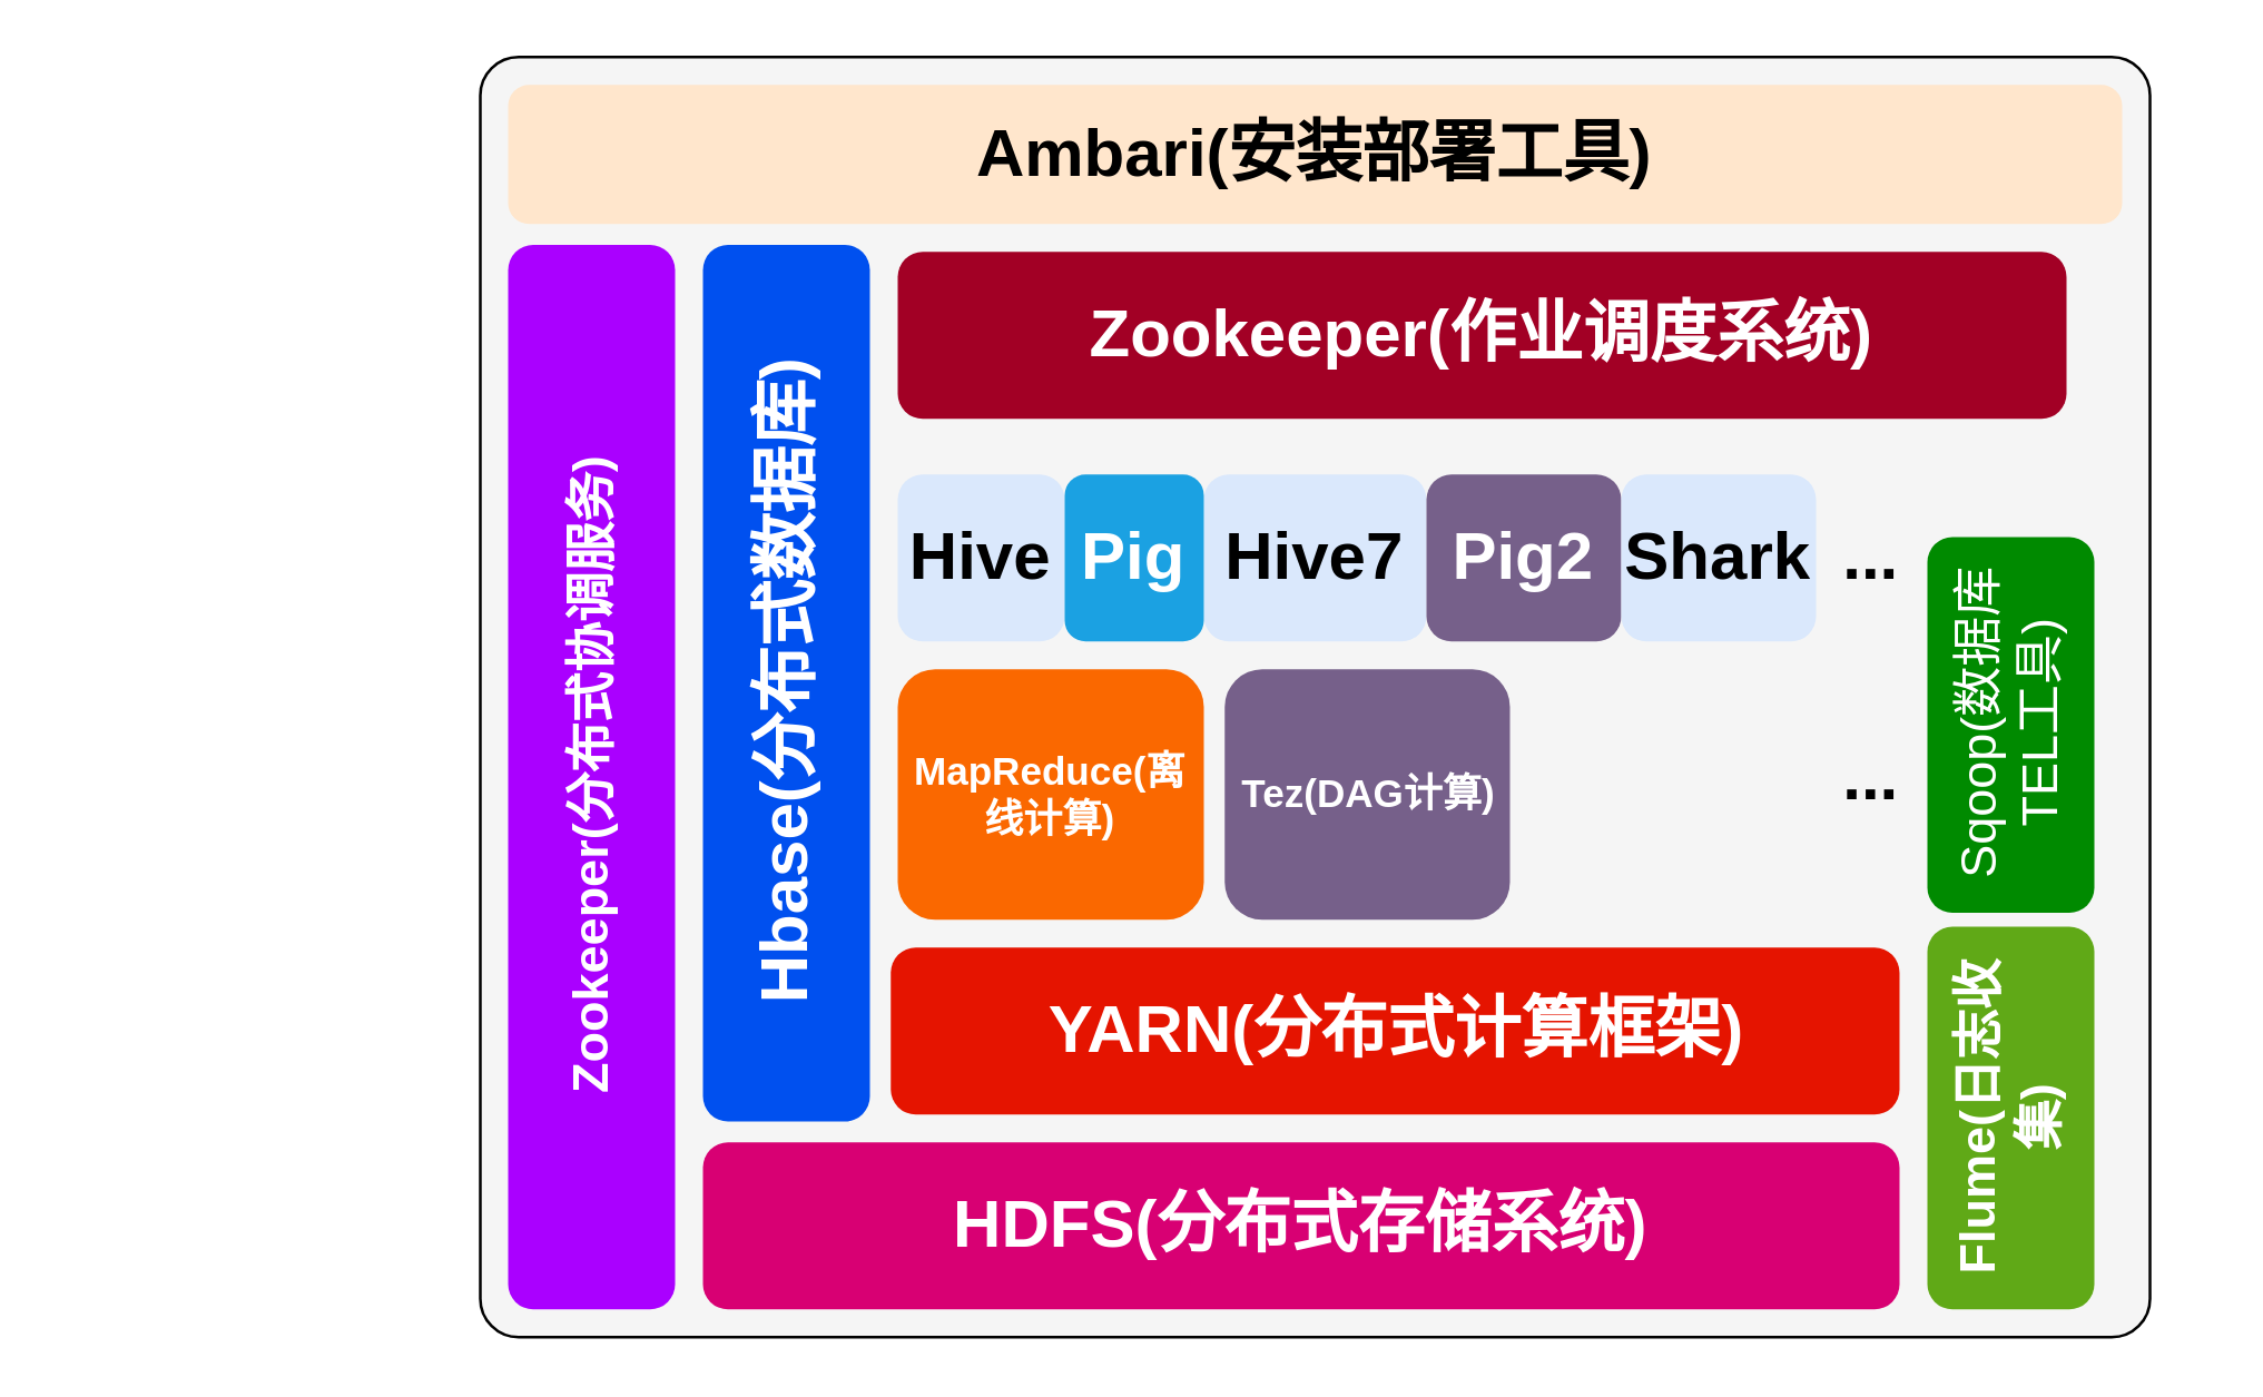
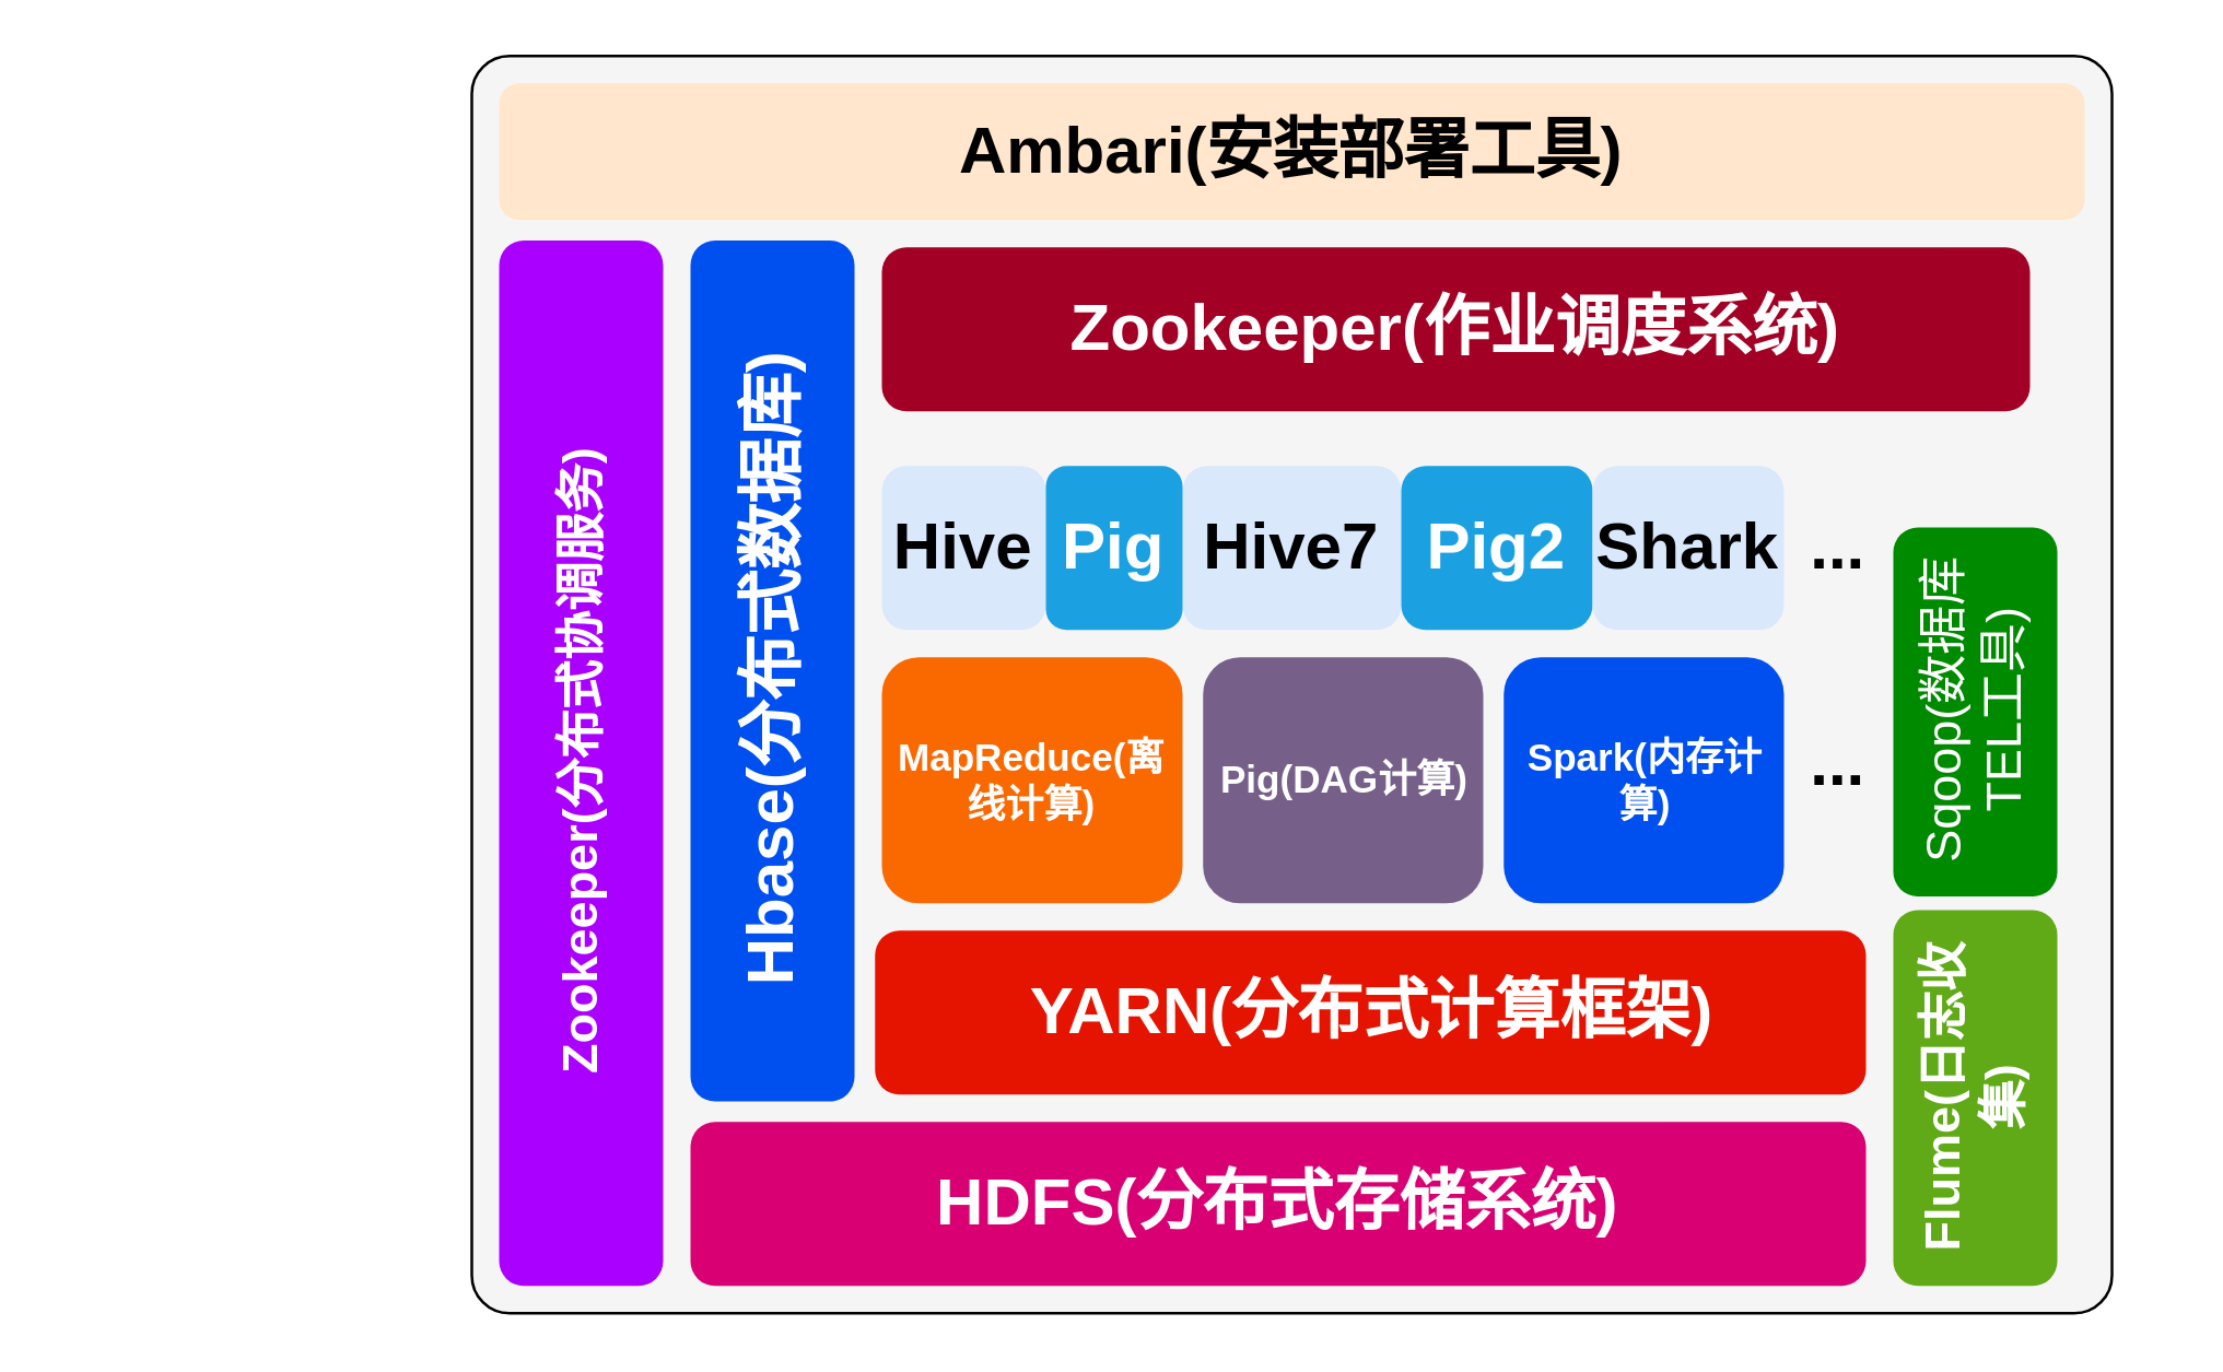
  <mxCell id="0" />
  <mxCell id="1" parent="0" />
  <mxCell id="2" value="" style="rounded=1;whiteSpace=wrap;html=1;glass=0;arcSize=3;fillColor=#f5f5f5;strokeColor=#000000;fontColor=#333333;" vertex="1" parent="1"><mxGeometry x="172" y="20" width="600" height="460" as="geometry" /></mxCell>
  <mxCell id="3" value="&lt;h1&gt;Ambari(安装部署工具)&lt;/h1&gt;" style="rounded=1;whiteSpace=wrap;html=1;glass=0;fillColor=#ffe6cc;strokeColor=none;" vertex="1" parent="1"><mxGeometry x="182" y="30" width="580" height="50" as="geometry" /></mxCell>
  <mxCell id="4" value="&lt;h2&gt;Zookeeper(分布式协调服务)&lt;/h2&gt;" style="rounded=1;whiteSpace=wrap;html=1;glass=0;rotation=-90;fillColor=#aa00ff;strokeColor=none;fontColor=#ffffff;" vertex="1" parent="1"><mxGeometry x="20.75" y="248.75" width="382.5" height="60" as="geometry" /></mxCell>
  <mxCell id="5" value="&lt;h1&gt;Hbase(分布式数据库)&lt;/h1&gt;" style="rounded=1;whiteSpace=wrap;html=1;glass=0;rotation=-90;fillColor=#0050ef;strokeColor=none;fontColor=#ffffff;" vertex="1" parent="1"><mxGeometry x="124.5" y="215" width="315" height="60" as="geometry" /></mxCell>
  <mxCell id="6" value="&lt;h1&gt;HDFS(分布式存储系统)&lt;/h1&gt;" style="rounded=1;whiteSpace=wrap;html=1;glass=0;fillColor=#d80073;strokeColor=none;fontColor=#ffffff;" vertex="1" parent="1"><mxGeometry x="252" y="410" width="430" height="60" as="geometry" /></mxCell>
  <mxCell id="7" value="&lt;h1&gt;Zookeeper(作业调度系统)&lt;/h1&gt;" style="rounded=1;whiteSpace=wrap;html=1;glass=0;fillColor=#a20025;strokeColor=none;fontColor=#ffffff;" vertex="1" parent="1"><mxGeometry x="322" y="90" width="420" height="60" as="geometry" /></mxCell>
  <mxCell id="8" value="&lt;h1 style=&quot;font-size: 18px&quot;&gt;&lt;font style=&quot;font-size: 18px&quot;&gt;Flume(日志收集)&lt;/font&gt;&lt;/h1&gt;" style="rounded=1;whiteSpace=wrap;html=1;glass=0;rotation=-90;fillColor=#60a917;strokeColor=none;fontColor=#ffffff;" vertex="1" parent="1"><mxGeometry x="653.25" y="371.25" width="137.5" height="60" as="geometry" /></mxCell>
  <mxCell id="9" value="&lt;font style=&quot;font-size: 18px&quot;&gt;Sqoop(数据库TEL工具)&lt;/font&gt;" style="rounded=1;whiteSpace=wrap;html=1;glass=0;rotation=-90;fillColor=#008a00;strokeColor=none;fontColor=#ffffff;" vertex="1" parent="1"><mxGeometry x="654.5" y="230" width="135" height="60" as="geometry" /></mxCell>
  <mxCell id="10" value="&lt;h1&gt;YARN(分布式计算框架)&lt;/h1&gt;" style="rounded=1;whiteSpace=wrap;html=1;glass=0;fillColor=#e51400;strokeColor=none;fontColor=#ffffff;" vertex="1" parent="1"><mxGeometry x="319.5" y="340" width="362.5" height="60" as="geometry" /></mxCell>
  <mxCell id="11" value="&lt;h3&gt;MapReduce(离线计算)&lt;/h3&gt;" style="rounded=1;whiteSpace=wrap;html=1;glass=0;fillColor=#fa6800;strokeColor=none;fontColor=#ffffff;" vertex="1" parent="1"><mxGeometry x="322" y="240" width="110" height="90" as="geometry" /></mxCell>
  <mxCell id="12" value="&lt;h1&gt;Hive&lt;/h1&gt;" style="rounded=1;whiteSpace=wrap;html=1;glass=0;fillColor=#dae8fc;strokeColor=none;" vertex="1" parent="1"><mxGeometry x="322" y="170" width="60" height="60" as="geometry" /></mxCell>
  <mxCell id="13" value="&lt;h1&gt;Hive7&lt;/h1&gt;" style="rounded=1;whiteSpace=wrap;html=1;glass=0;fillColor=#dae8fc;strokeColor=none;" vertex="1" parent="1"><mxGeometry x="432" y="170" width="80" height="60" as="geometry" /></mxCell>
  <mxCell id="14" value="&lt;h1&gt;Pig&lt;/h1&gt;" style="rounded=1;whiteSpace=wrap;html=1;glass=0;fillColor=#1ba1e2;strokeColor=none;fontColor=#ffffff;" vertex="1" parent="1"><mxGeometry x="382" y="170" width="50" height="60" as="geometry" /></mxCell>
- <mxCell id="15" value="&lt;h1&gt;Pig2&lt;/h1&gt;" style="rounded=1;whiteSpace=wrap;html=1;glass=0;fillColor=#76608a;strokeColor=none;fontColor=#ffffff;" vertex="1" parent="1"><mxGeometry x="512" y="170" width="70" height="60" as="geometry" /></mxCell>
+ <mxCell id="15" value="&lt;h1&gt;Pig2&lt;/h1&gt;" style="rounded=1;whiteSpace=wrap;html=1;glass=0;fillColor=#1ba1e2;strokeColor=none;fontColor=#ffffff;" vertex="1" parent="1"><mxGeometry x="512" y="170" width="70" height="60" as="geometry" /></mxCell>
  <mxCell id="16" value="&lt;h1&gt;Shark&lt;/h1&gt;" style="rounded=1;whiteSpace=wrap;html=1;glass=0;fillColor=#dae8fc;strokeColor=none;" vertex="1" parent="1"><mxGeometry x="582" y="170" width="70" height="60" as="geometry" /></mxCell>
  <mxCell id="17" value="&lt;h1&gt;...&lt;/h1&gt;" style="text;html=1;strokeColor=none;fillColor=none;align=center;verticalAlign=middle;whiteSpace=wrap;rounded=0;glass=0;" vertex="1" parent="1"><mxGeometry x="652" y="190" width="40" height="20" as="geometry" /></mxCell>
- <mxCell id="18" value="&lt;h3&gt;Tez(DAG计算)&lt;/h3&gt;" style="rounded=1;whiteSpace=wrap;html=1;glass=0;fillColor=#76608a;strokeColor=none;fontColor=#ffffff;" vertex="1" parent="1"><mxGeometry x="439.5" y="240" width="102.5" height="90" as="geometry" /></mxCell>
+ <mxCell id="18" value="&lt;h3&gt;Pig(DAG计算)&lt;/h3&gt;" style="rounded=1;whiteSpace=wrap;html=1;glass=0;fillColor=#76608a;strokeColor=none;fontColor=#ffffff;" vertex="1" parent="1"><mxGeometry x="439.5" y="240" width="102.5" height="90" as="geometry" /></mxCell>
+ <mxCell id="19" value="&lt;h3&gt;Spark(内存计算)&lt;/h3&gt;" style="rounded=1;whiteSpace=wrap;html=1;glass=0;fillColor=#0050ef;strokeColor=none;fontColor=#ffffff;" vertex="1" parent="1"><mxGeometry x="549.5" y="240" width="102.5" height="90" as="geometry" /></mxCell>
  <mxCell id="20" value="&lt;h1&gt;...&lt;/h1&gt;" style="text;html=1;strokeColor=none;fillColor=none;align=center;verticalAlign=middle;whiteSpace=wrap;rounded=0;glass=0;" vertex="1" parent="1"><mxGeometry x="652" y="268.75" width="40" height="20" as="geometry" /></mxCell>
